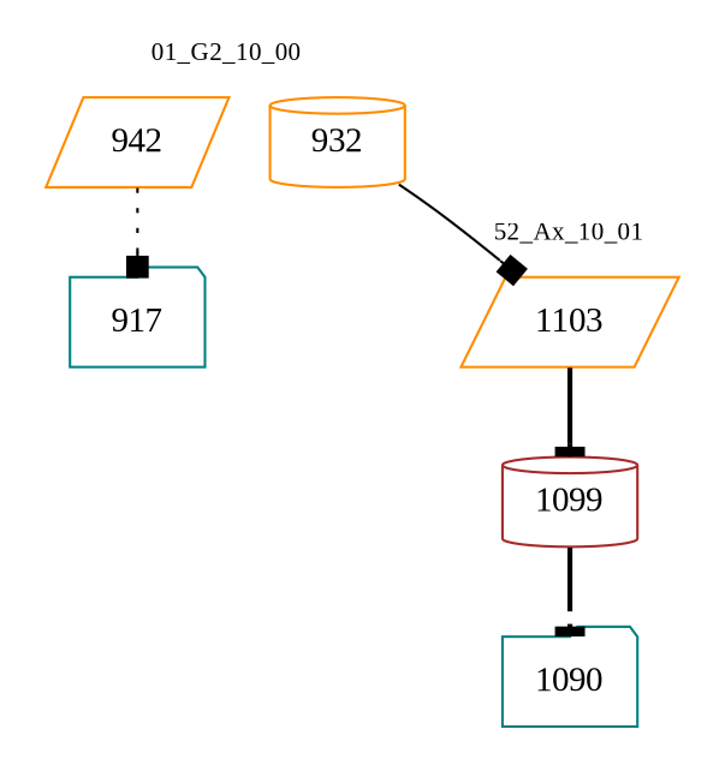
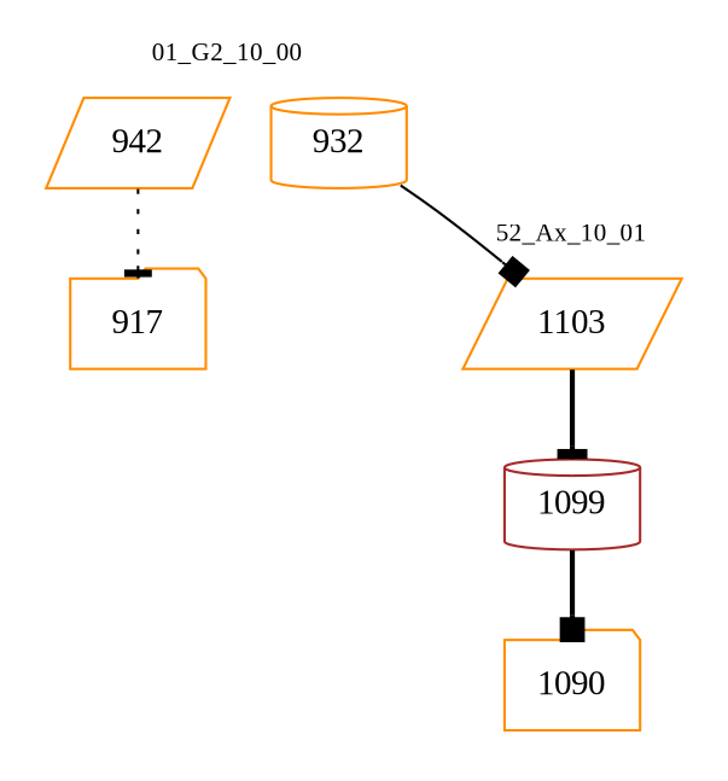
  digraph {
    fontname="Liberation Serif"
    node [color=darkorange fontname="Liberation Serif" shape=parallelogram]
    edge [arrowhead=tee color=black fontname="Liberation Serif" style=bold]
    n1 [label=1103]
    n2 [color=brown label=1099 shape=cylinder]
-   n3 [color=teal label=1090 shape=folder]
+   n3 [label=1090 shape=folder]
    n4 [label=932 shape=cylinder]
    n5 [label=942]
-   n6 [color=teal label=917 shape=folder]
+   n6 [label=917 shape=folder]
    subgraph cluster_1 {
      color=white
      fontsize=10
      label="52_Ax_10_01"
      n1
      n2
      n3
    }
    subgraph cluster_2 {
      color=white
      fontsize=10
      label="01_G2_10_00"
      n4
      n5
      n6
    }
    n1 -> n2
-   n2 -> n3
+   n2 -> n3 [arrowhead=box]
    n4 -> n1 [arrowhead=box style=solid]
-   n5 -> n6 [arrowhead=box style=dotted]
+   n5 -> n6 [style=dotted]
  }
